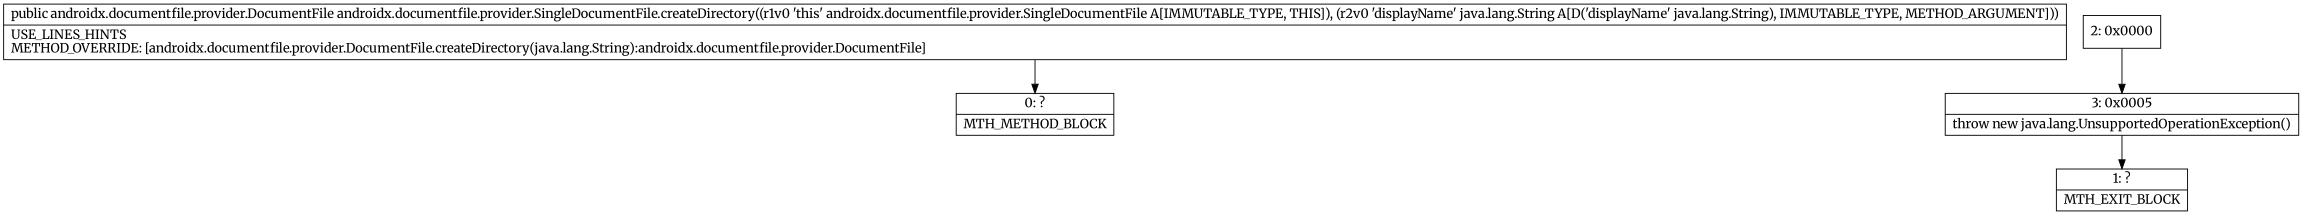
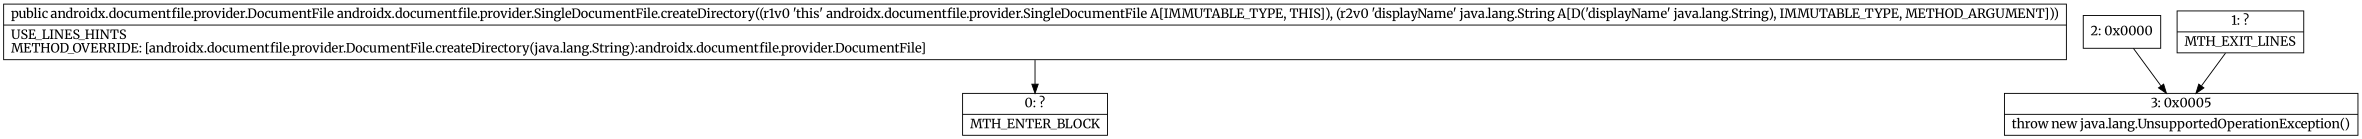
  digraph {
    fontname=Merriweather
    node [fontname=Merriweather shape=record]
    edge [fontname=Merriweather]
-   n1 [label="{0\:\ ?|MTH_METHOD_BLOCK\l}"]
+   n1 [label="{0\:\ ?|MTH_ENTER_BLOCK\l}"]
    n2 [label="{2\:\ 0x0000}"]
    n3 [label="{3\:\ 0x0005|throw new java.lang.UnsupportedOperationException()\l}"]
-   n4 [label="{1\:\ ?|MTH_EXIT_BLOCK\l}"]
+   n4 [label="{1\:\ ?|MTH_EXIT_LINES\l}"]
    n5 [label="{public androidx.documentfile.provider.DocumentFile androidx.documentfile.provider.SingleDocumentFile.createDirectory((r1v0 'this' androidx.documentfile.provider.SingleDocumentFile A[IMMUTABLE_TYPE, THIS]), (r2v0 'displayName' java.lang.String A[D('displayName' java.lang.String), IMMUTABLE_TYPE, METHOD_ARGUMENT]))  | USE_LINES_HINTS\lMETHOD_OVERRIDE: [androidx.documentfile.provider.DocumentFile.createDirectory(java.lang.String):androidx.documentfile.provider.DocumentFile]\l}"]
    n2 -> n3
-   n3 -> n4
+   n4 -> n3
    n5 -> n1
  }
